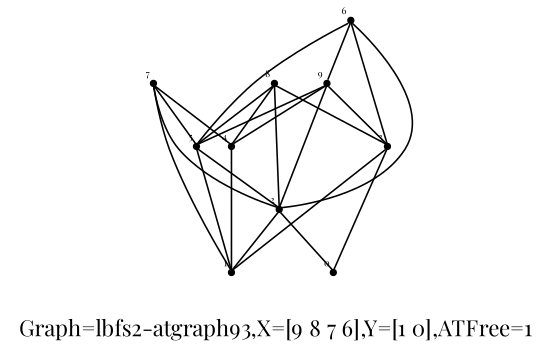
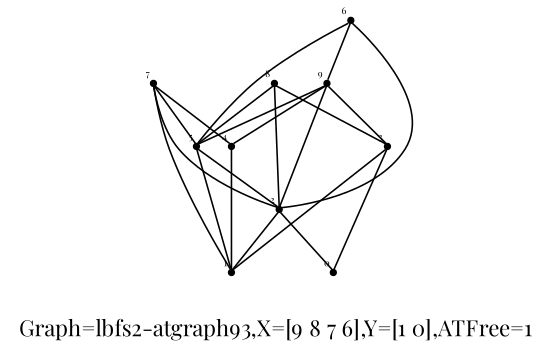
  graph {
    fontname="Playfair Display"
    label="Graph=lbfs2-atgraph93,X=[9 8 7 6],Y=[1 0],ATFree=1 "
    labelloc=bottom
    node [fontname="Playfair Display" fontsize=6 shape=point]
    edge [fontname="Playfair Display"]
    0 [xlabel=0]
    1 [xlabel=1]
    2 [xlabel=2]
    3 [xlabel=3]
    4 [xlabel=4]
    5 [xlabel=5]
    6 [xlabel=6]
    9 [xlabel=9]
    7 [xlabel=7]
    8 [xlabel=8]
    2 -- 0
    2 -- 1
    3 -- 0
    3 -- 1
    4 -- 1
    5 -- 1
    5 -- 2
    6 -- 2
-   6 -- 3
    6 -- 5
    6 -- 9
    9 -- 2
    9 -- 3
    9 -- 4
    9 -- 5
    7 -- 1
    7 -- 2
    7 -- 4
    7 -- 5
    8 -- 2
    8 -- 3
-   8 -- 4
    8 -- 5
  }
